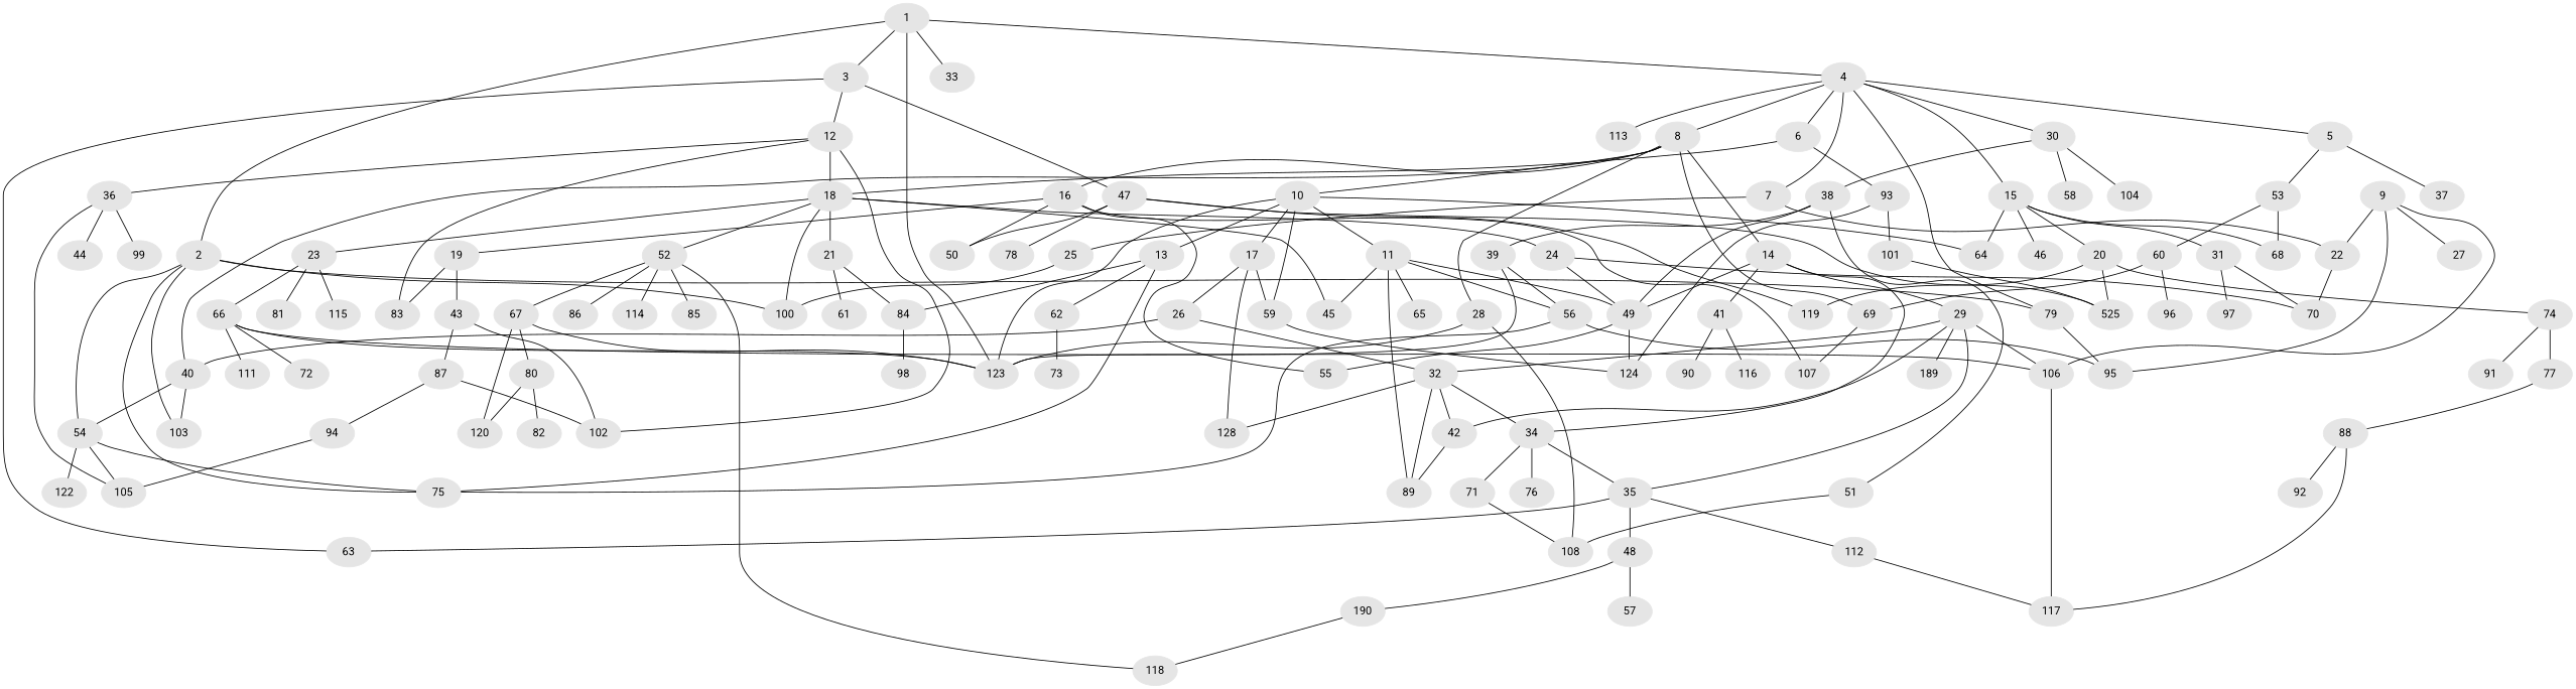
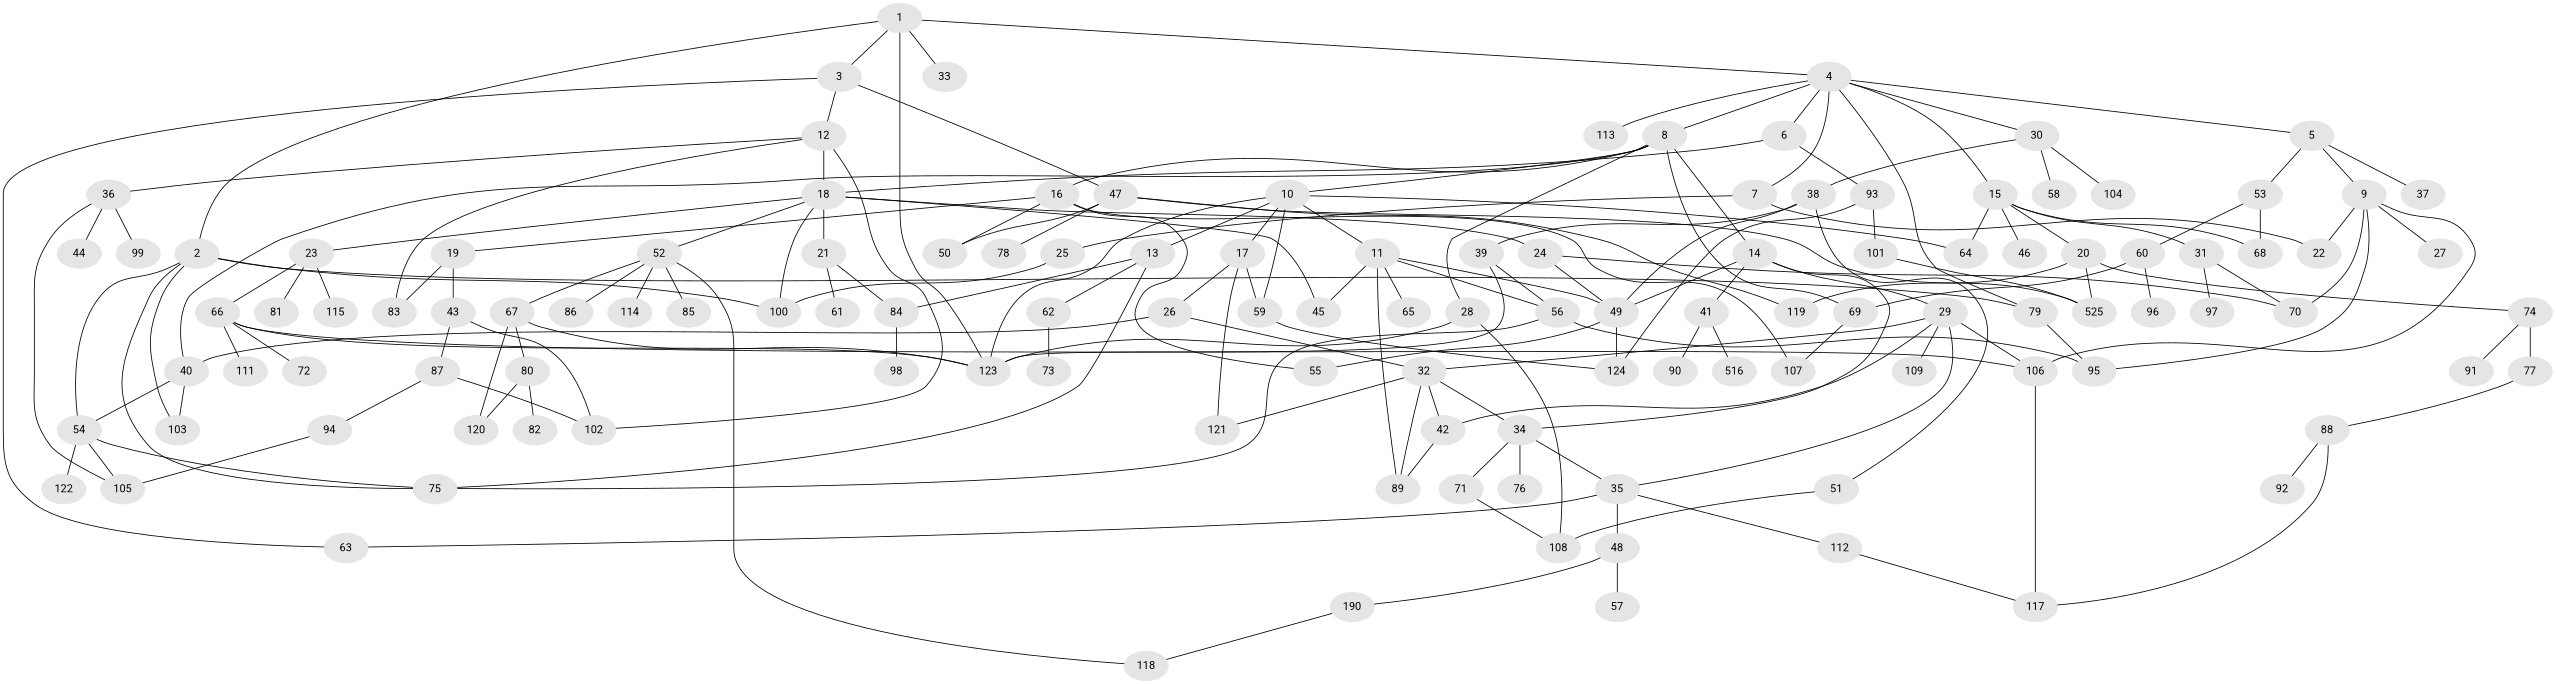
  graph {
    fontname=Roboto
    node [color=gray90 fontname=Roboto style=filled]
    edge [fontname=Roboto]
    1
    2
    3
    4
    33
    123
    54
    75
    79
    100
    103
    12
    47
    63
    5
    6
    7
    8
    15
    30
    113
    105
    122
    95
    18
    36
    83
    102
    50
    119
    n31 [label=525]
    78
    9
    37
    53
    93
    22
    25
    10
    14
    16
    28
    40
    69
    64
    20
    31
    46
    68
    38
    58
    104
    27
    70
    106
    60
    45
    21
    23
    24
    52
    124
    101
    11
    13
    17
    59
    49
    29
    34
    41
    19
    55
    107
    108
    117
    56
    65
    89
    62
    84
    26
-   121 [label=128]
+   121
    44
    99
    73
    98
    32
    35
    42
-   109 [label=189]
+   109
    71
    76
    90
-   116
+   116 [label=516]
    74
    97
    43
    61
    66
    81
    115
    67
    85
    86
    114
    118
    87
    91
    77
    72
    111
    48
    112
    39
    51
    57
    n118 [label=190]
    94
    80
    120
    96
    82
    88
    92
    1 -- 2
    1 -- 3
    1 -- 4
    1 -- 33
    1 -- 123
    2 -- 54
    2 -- 75
    2 -- 79
    2 -- 100
    2 -- 103
    3 -- 12
    3 -- 47
    3 -- 63
    4 -- 79
    4 -- 5
    4 -- 6
    4 -- 7
    4 -- 8
    4 -- 15
    4 -- 30
    4 -- 113
    54 -- 75
    54 -- 105
    54 -- 122
    79 -- 95
    12 -- 18
    12 -- 36
    12 -- 83
    12 -- 102
    47 -- 50
    47 -- 119
    47 -- n31
    47 -- 78
+   5 -- 9
    5 -- 37
    5 -- 53
    6 -- 18
    6 -- 93
    7 -- 22
    7 -- 25
    8 -- 10
    8 -- 14
    8 -- 16
    8 -- 28
    8 -- 40
    8 -- 69
    15 -- 64
    15 -- 20
    15 -- 31
    15 -- 46
    15 -- 68
    30 -- 38
    30 -- 58
    30 -- 104
    18 -- 100
    18 -- 45
    18 -- 21
    18 -- 23
    18 -- 24
    18 -- 52
    36 -- 105
    36 -- 44
    36 -- 99
    9 -- 95
    9 -- 22
    9 -- 27
-   22 -- 70
+   9 -- 70
    9 -- 106
    53 -- 68
    53 -- 60
    93 -- 124
    93 -- 101
    25 -- 100
    10 -- 123
    10 -- 64
    10 -- 11
    10 -- 13
    10 -- 17
    10 -- 59
    14 -- 49
    14 -- 29
    14 -- 34
    14 -- 41
    16 -- 50
    16 -- 19
    16 -- 55
    16 -- 107
    28 -- 123
    28 -- 108
    40 -- 54
    40 -- 103
    69 -- 107
    20 -- 119
    20 -- n31
    20 -- 74
    31 -- 70
    31 -- 97
    38 -- 49
    38 -- 39
    38 -- 51
    106 -- 117
    60 -- 69
    60 -- 96
    21 -- 84
    21 -- 61
    23 -- 66
    23 -- 81
    23 -- 115
    24 -- 70
    24 -- 49
    52 -- 67
    52 -- 85
    52 -- 86
    52 -- 114
    52 -- 118
    101 -- n31
    11 -- 45
    11 -- 49
    11 -- 56
    11 -- 65
    11 -- 89
    13 -- 75
    13 -- 62
    13 -- 84
    17 -- 59
    17 -- 26
    17 -- 121
    59 -- 124
    49 -- 124
    49 -- 55
    29 -- 106
    29 -- 32
    29 -- 35
    29 -- 42
    29 -- 109
    34 -- 35
    34 -- 71
    34 -- 76
    41 -- 90
    41 -- 116
    19 -- 83
    19 -- 43
    56 -- 75
    56 -- 95
    62 -- 73
    84 -- 98
    26 -- 40
    26 -- 32
    32 -- 34
    32 -- 89
    32 -- 121
    32 -- 42
    35 -- 63
    35 -- 48
    35 -- 112
    42 -- 89
    71 -- 108
    74 -- 91
    74 -- 77
    43 -- 102
    43 -- 87
    66 -- 123
    66 -- 106
    66 -- 72
    66 -- 111
    67 -- 123
    67 -- 80
    67 -- 120
    87 -- 102
    87 -- 94
    77 -- 88
    48 -- 57
    48 -- n118
    112 -- 117
    39 -- 123
    39 -- 56
    51 -- 108
    n118 -- 118
    94 -- 105
    80 -- 120
    80 -- 82
    88 -- 117
    88 -- 92
  }
